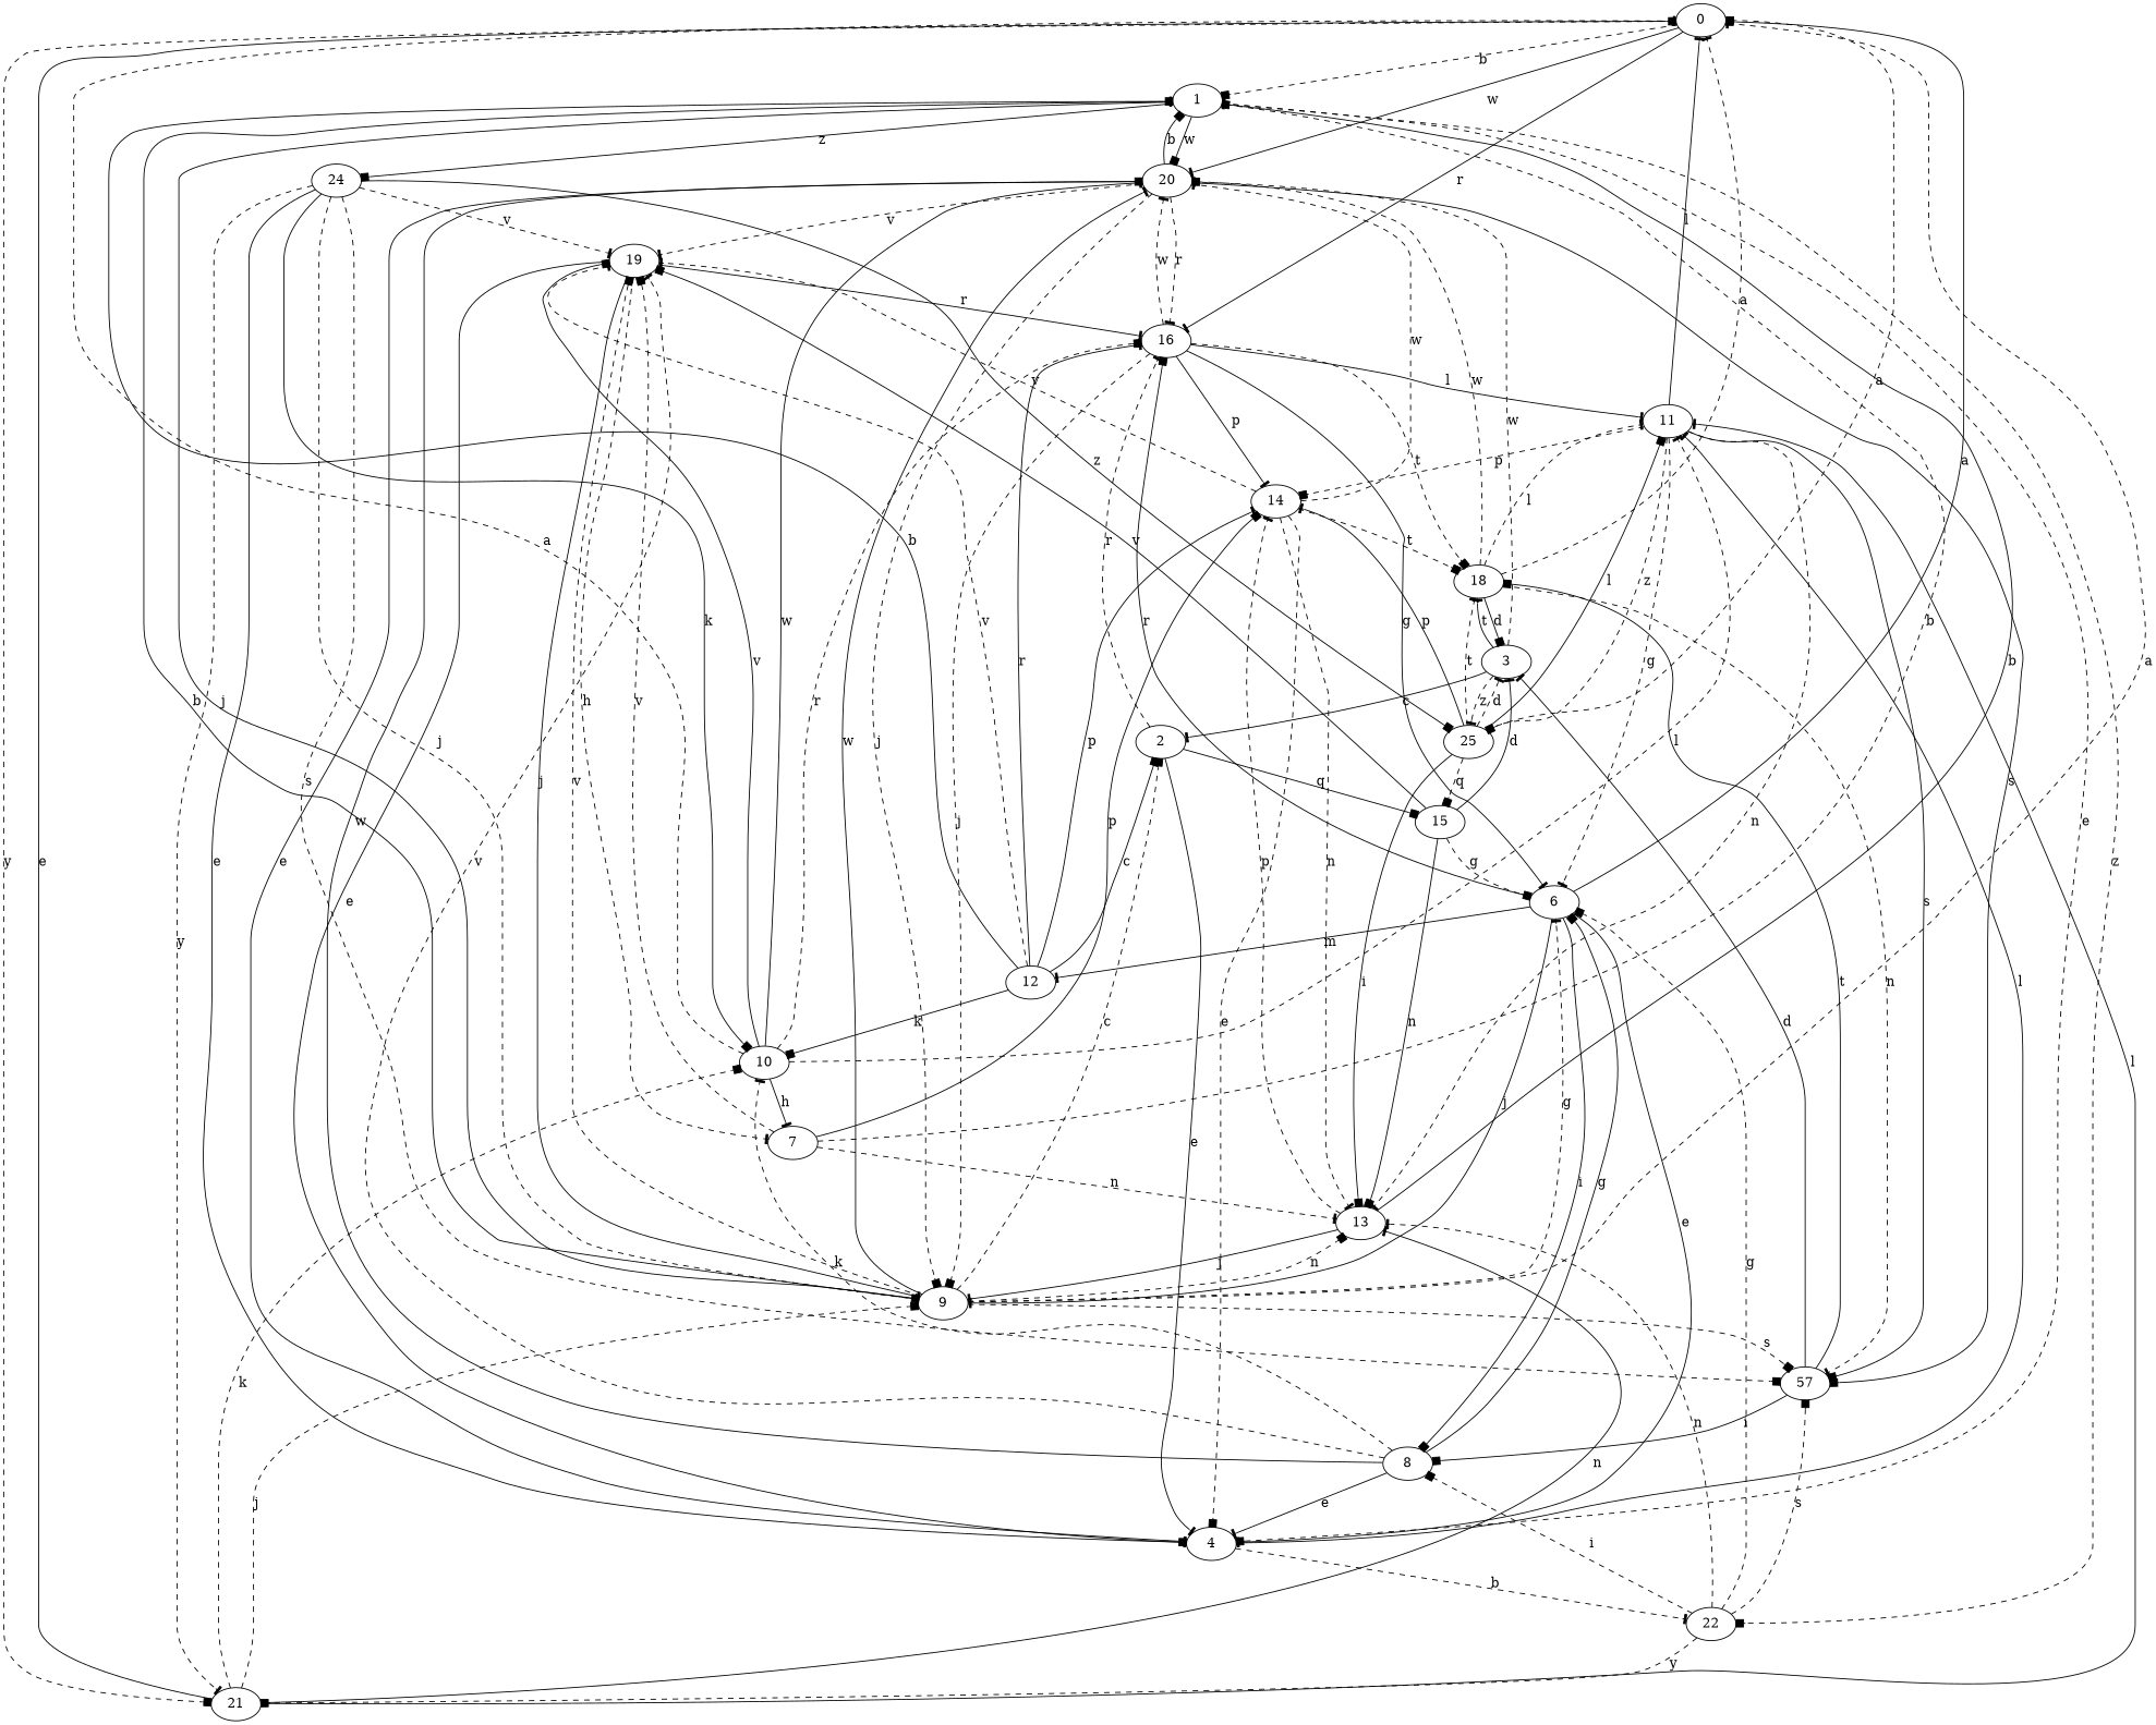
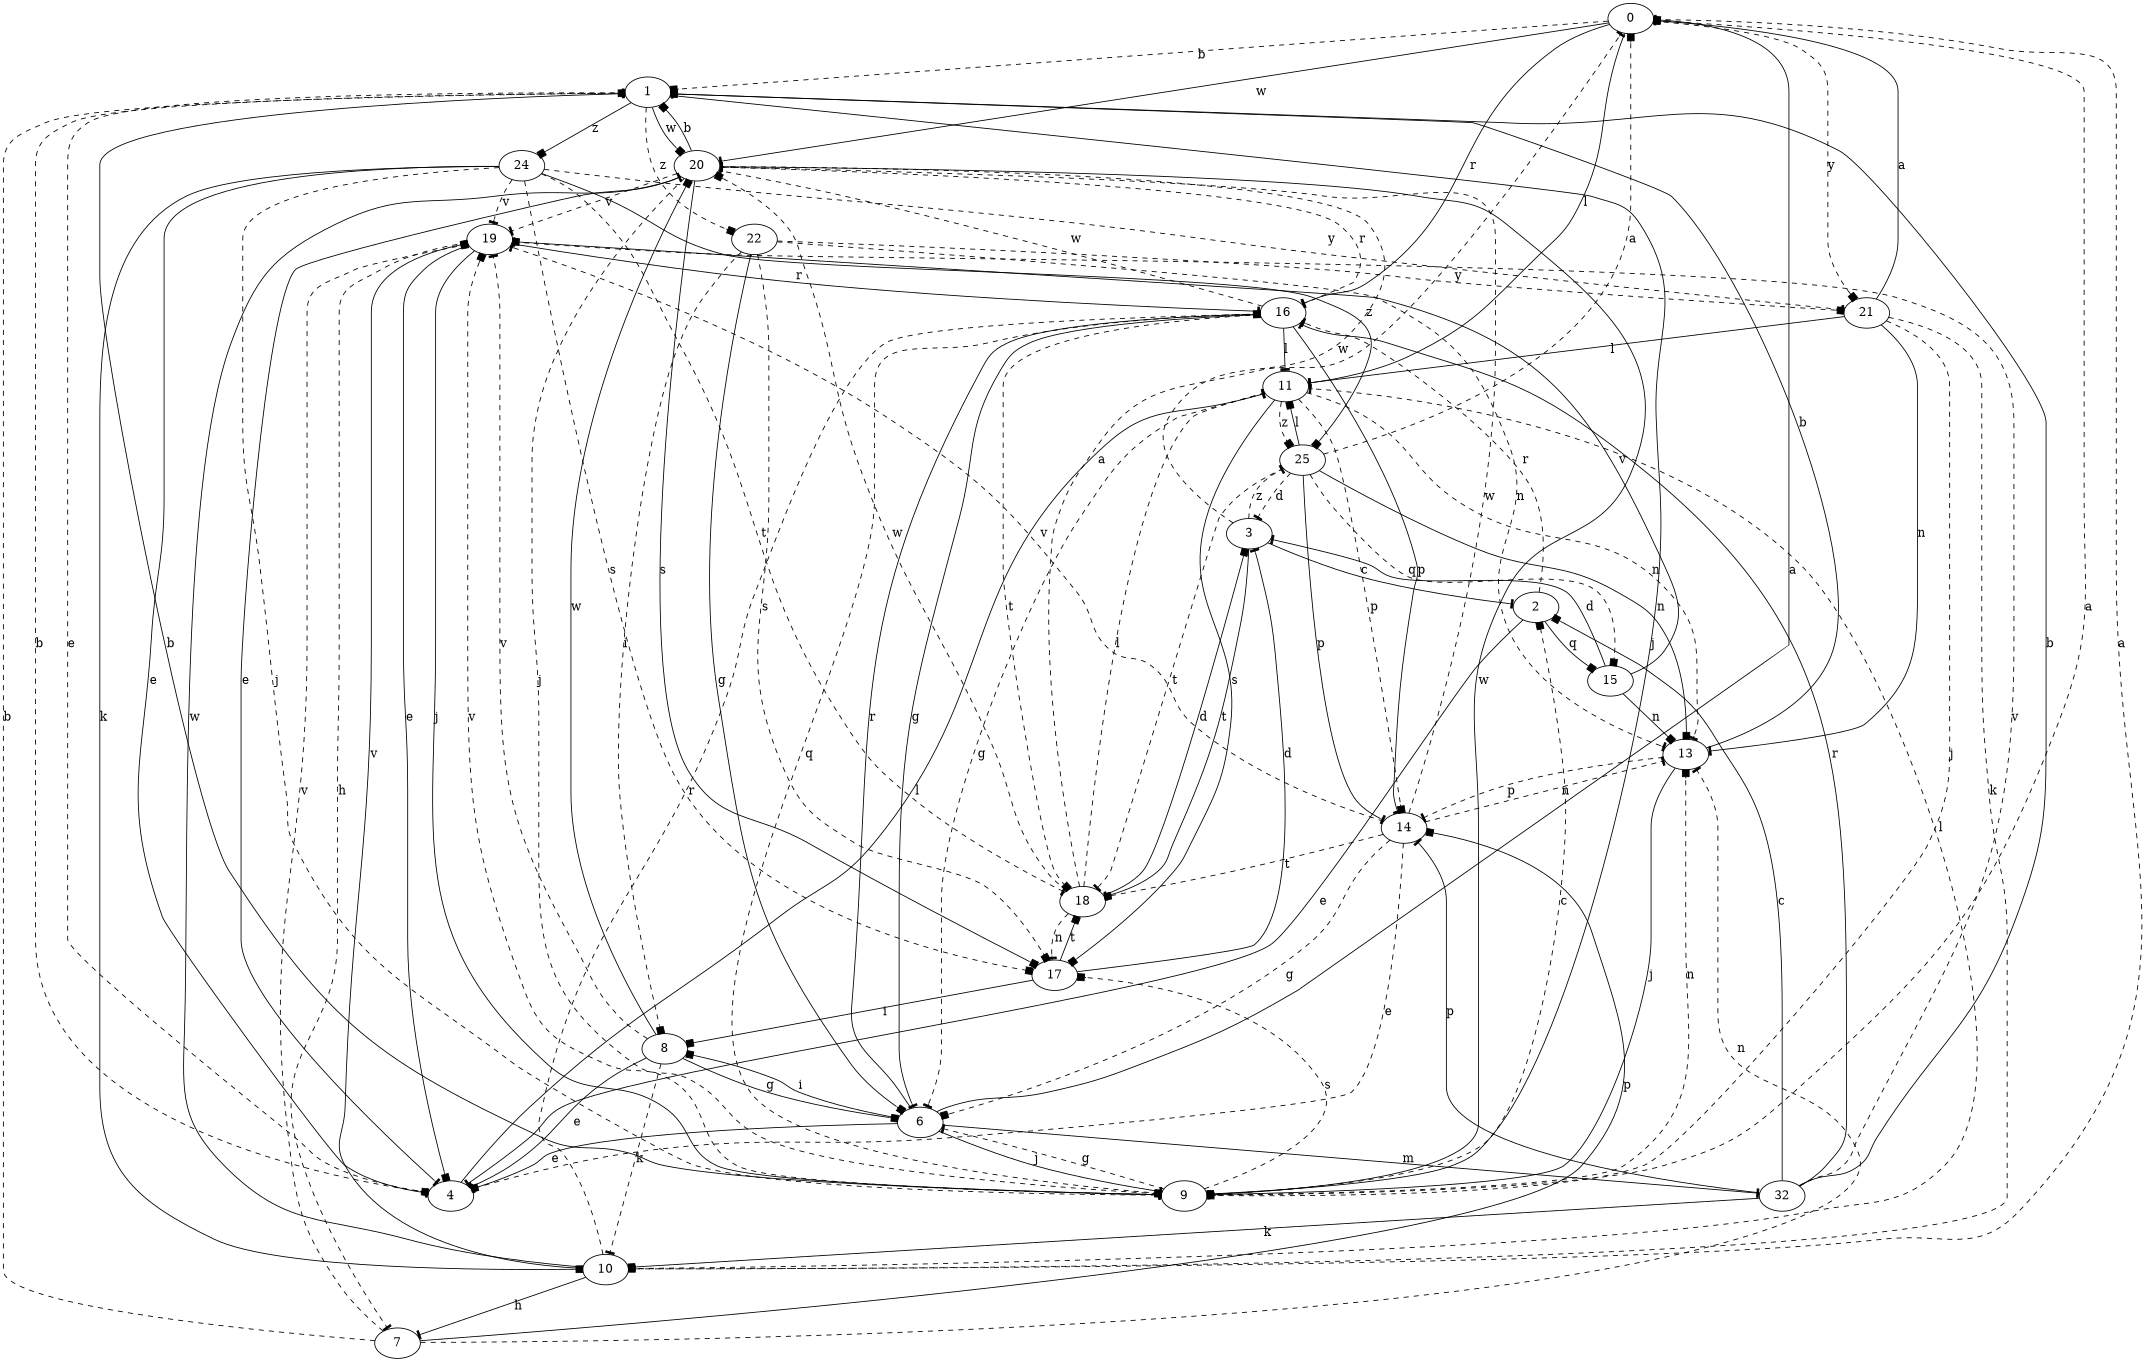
  strict digraph {
    edge [arrowhead=tee style=dashed]
    0
    1
    11
    16
    20
    21
    4
    9
    22
    24
    25
    6
    13
-   17 [label=57]
+   17
    14
    18
    19
    10
    2
    8
    15
    3
-   12
+   12 [label=32]
    7
    0 -> 1 [arrowhead=box label=b]
-   11 -> 0 [label=l style=solid]
+   0 -> 11 [label=l style=solid]
    0 -> 16 [label=r style=solid]
    0 -> 20 [label=w style=solid]
    0 -> 21 [arrowhead=box label=y]
    1 -> 20 [arrowhead=box label=w style=solid]
    1 -> 4 [arrowhead=box label=e]
    1 -> 9 [arrowhead=box label=j style=solid]
    1 -> 22 [arrowhead=box label=z]
    1 -> 24 [arrowhead=box label=z style=solid]
    11 -> 25 [arrowhead=box label=z]
    11 -> 6 [label=g]
    11 -> 13 [label=n]
    11 -> 17 [arrowhead=box label=s style=solid]
    11 -> 14 [arrowhead=box label=p]
    16 -> 11 [label=l style=solid]
    16 -> 20 [label=w]
-   16 -> 9 [arrowhead=box label=j]
+   16 -> 9 [arrowhead=box label=q]
    16 -> 6 [label=g style=solid]
    16 -> 14 [label=p style=solid]
    16 -> 18 [arrowhead=box label=t]
    20 -> 1 [arrowhead=box label=b style=solid]
    20 -> 16 [label=r]
    20 -> 4 [label=e style=solid]
    20 -> 9 [arrowhead=box label=j]
    20 -> 17 [arrowhead=box label=s style=solid]
    20 -> 19 [label=v]
-   21 -> 0 [arrowhead=box label=e style=solid]
+   21 -> 0 [arrowhead=box label=a style=solid]
    21 -> 11 [label=l style=solid]
    21 -> 9 [arrowhead=box label=j]
    21 -> 13 [label=n style=solid]
    21 -> 10 [arrowhead=box label=k]
-   4 -> 22 [label=b]
+   4 -> 1 [label=b]
    4 -> 11 [label=l style=solid]
    9 -> 0 [label=a]
    9 -> 1 [label=b style=solid]
    9 -> 20 [label=w style=solid]
    9 -> 6 [label=g]
    9 -> 13 [arrowhead=box label=n]
    9 -> 17 [arrowhead=box label=s]
    9 -> 19 [arrowhead=box label=v]
    9 -> 2 [arrowhead=box label=c]
    22 -> 21 [arrowhead=box label=y]
-   22 -> 6 [arrowhead=box label=g]
+   22 -> 6 [arrowhead=box label=g style=solid]
    22 -> 13 [label=n]
    22 -> 17 [arrowhead=box label=s]
    22 -> 8 [arrowhead=box label=i]
    24 -> 21 [label=y]
    24 -> 4 [label=e style=solid]
    24 -> 9 [label=j]
    24 -> 25 [arrowhead=box label=z style=solid]
    24 -> 17 [arrowhead=box label=s]
+   24 -> 18 [label=t]
    24 -> 19 [label=v]
    24 -> 10 [arrowhead=box label=k style=solid]
    25 -> 0 [arrowhead=box label=a]
    25 -> 11 [arrowhead=box label=l style=solid]
-   25 -> 13 [arrowhead=box label=i style=solid]
+   25 -> 13 [arrowhead=box label=n style=solid]
    25 -> 14 [label=p style=solid]
    25 -> 18 [label=t]
    25 -> 15 [arrowhead=box label=q]
    25 -> 3 [label=d]
    6 -> 0 [arrowhead=box label=a style=solid]
    6 -> 16 [arrowhead=box label=r style=solid]
    6 -> 4 [label=e style=solid]
    6 -> 9 [label=j style=solid]
    6 -> 8 [arrowhead=box label=i style=solid]
    6 -> 12 [label=m style=solid]
    13 -> 1 [label=b style=solid]
    13 -> 9 [label=j style=solid]
    13 -> 14 [label=p]
    17 -> 18 [arrowhead=box label=t style=solid]
    17 -> 8 [arrowhead=box label=i style=solid]
    17 -> 3 [label=d style=solid]
    14 -> 20 [label=w]
    14 -> 4 [arrowhead=box label=e]
-   15 -> 6 [arrowhead=box label=g]
+   14 -> 6 [arrowhead=box label=g]
    14 -> 13 [label=n]
    14 -> 18 [arrowhead=box label=t]
    14 -> 19 [label=v]
    18 -> 0 [label=a]
    18 -> 11 [label=l]
    18 -> 20 [arrowhead=box label=w]
    18 -> 17 [label=n]
    18 -> 3 [arrowhead=box label=d style=solid]
    19 -> 16 [label=r style=solid]
    19 -> 4 [arrowhead=box label=e style=solid]
    19 -> 9 [label=j style=solid]
    19 -> 7 [label=h]
    10 -> 0 [label=a]
    10 -> 11 [label=l]
    10 -> 16 [arrowhead=box label=r]
    10 -> 20 [label=w style=solid]
    10 -> 19 [arrowhead=box label=v style=solid]
    10 -> 7 [label=h style=solid]
    2 -> 16 [label=r]
    2 -> 4 [label=e style=solid]
    2 -> 15 [arrowhead=box label=q style=solid]
    8 -> 20 [arrowhead=box label=w style=solid]
    8 -> 4 [label=e style=solid]
    8 -> 6 [arrowhead=box label=g style=solid]
    8 -> 19 [label=v]
    8 -> 10 [label=k]
    15 -> 13 [arrowhead=box label=n style=solid]
    15 -> 19 [arrowhead=box label=v style=solid]
    15 -> 3 [label=d style=solid]
    3 -> 20 [label=w]
    3 -> 25 [label=z]
    3 -> 18 [label=t style=solid]
    3 -> 2 [label=c style=solid]
    12 -> 1 [arrowhead=box label=b style=solid]
    12 -> 16 [label=r style=solid]
    12 -> 14 [label=p style=solid]
    12 -> 19 [label=v]
    12 -> 10 [arrowhead=box label=k style=solid]
    12 -> 2 [arrowhead=box label=c style=solid]
    7 -> 1 [arrowhead=box label=b]
    7 -> 13 [label=n]
    7 -> 14 [arrowhead=box label=p style=solid]
    7 -> 19 [arrowhead=box label=v]
  }
